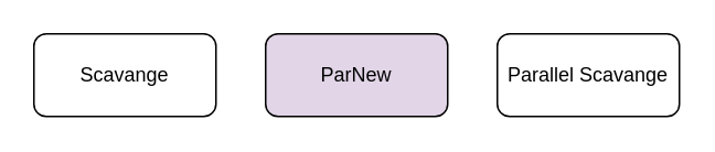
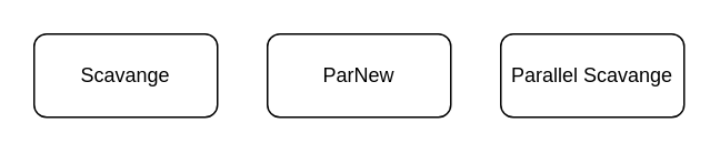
  <mxCell id="0" />
  <mxCell id="1" parent="0" />
  <mxCell id="2" value="Scavange" style="rounded=1;whiteSpace=wrap;html=1;" vertex="1" parent="1"><mxGeometry x="20" y="20" width="110" height="50" as="geometry" /></mxCell>
- <mxCell id="3" value="ParNew" style="rounded=1;whiteSpace=wrap;html=1;fillColor=#e1d5e7;" vertex="1" parent="1"><mxGeometry x="160" y="20" width="110" height="50" as="geometry" /></mxCell>
+ <mxCell id="3" value="ParNew" style="rounded=1;whiteSpace=wrap;html=1;" vertex="1" parent="1"><mxGeometry x="160" y="20" width="110" height="50" as="geometry" /></mxCell>
  <mxCell id="4" value="Parallel Scavange" style="rounded=1;whiteSpace=wrap;html=1;" vertex="1" parent="1"><mxGeometry x="300" y="20" width="110" height="50" as="geometry" /></mxCell>
